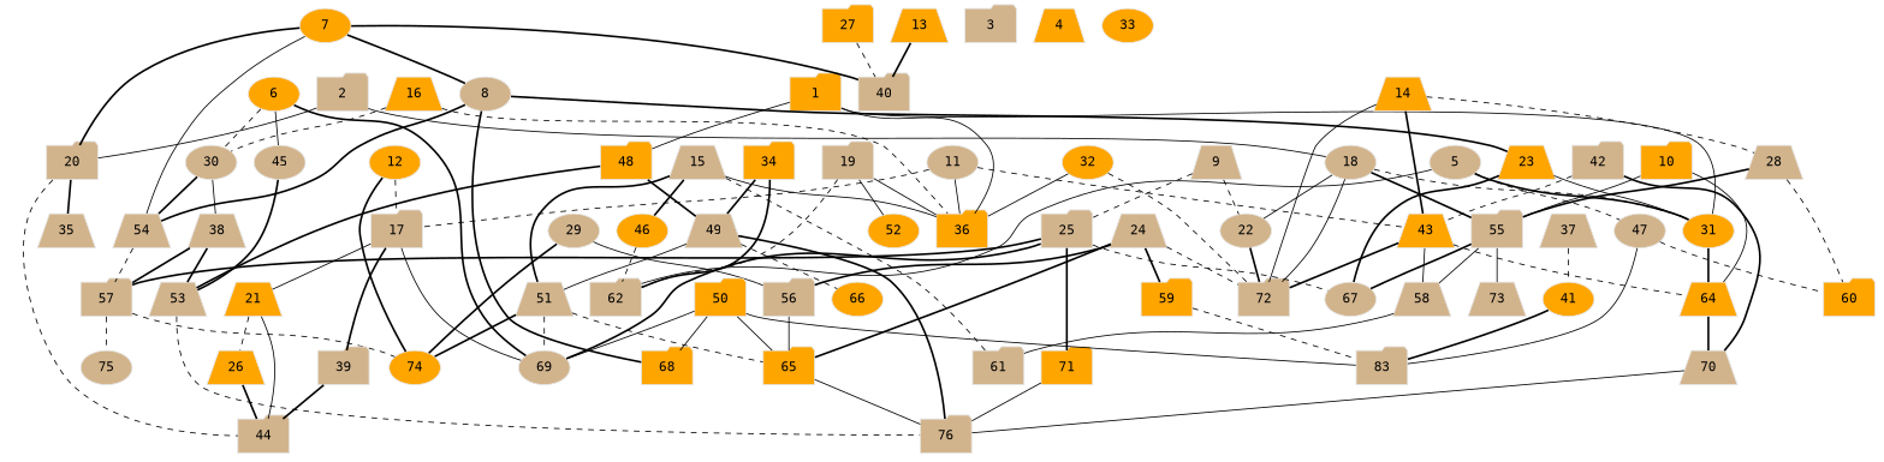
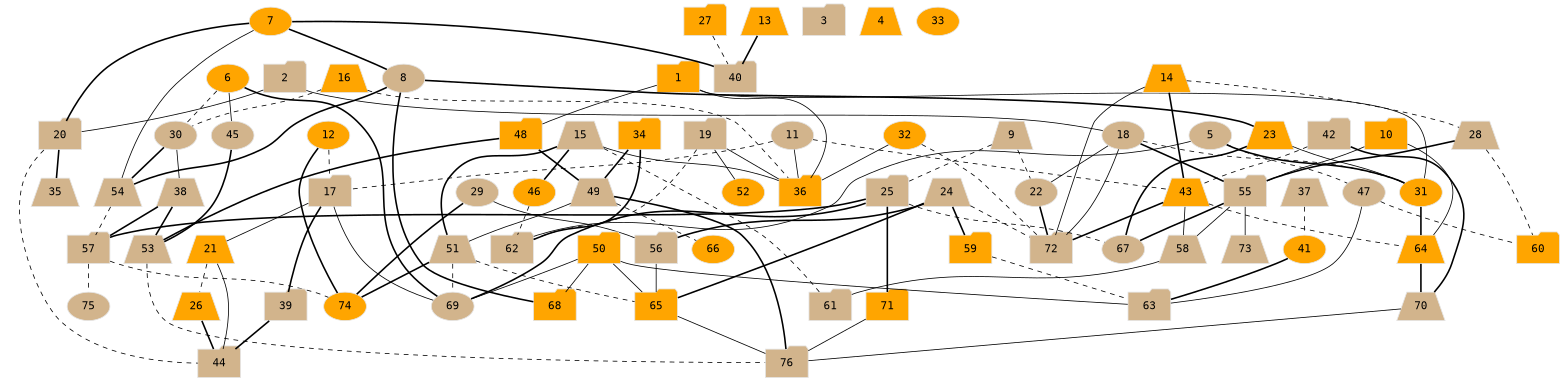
  graph {
    fontname="DejaVu Sans Mono"
    node [color=gray90 fillcolor=tan fontname="DejaVu Sans Mono" shape=folder style=filled]
    edge [fontname="DejaVu Sans Mono" style=bold]
    1 [fillcolor=orange]
    31 [fillcolor=orange shape=ellipse]
    36 [fillcolor=orange]
    48 [fillcolor=orange]
    64 [fillcolor=orange shape=trapezium]
    49 [shape=trapezium]
    53 [shape=trapezium]
    18 [shape=ellipse]
    2
    20
    22 [shape=ellipse]
    55
    72
    35 [shape=trapezium]
    44
    3
    4 [fillcolor=orange shape=trapezium]
    5 [shape=ellipse]
    47 [shape=ellipse]
    62
    60 [fillcolor=orange]
-   63 [label=83]
+   63
    6 [fillcolor=orange shape=ellipse]
    30 [shape=ellipse]
    45 [shape=ellipse]
    69 [shape=ellipse]
    54 [shape=trapezium]
    38 [shape=trapezium]
    7 [fillcolor=orange shape=ellipse]
    8 [shape=ellipse]
    40
    23 [fillcolor=orange shape=trapezium]
    68 [fillcolor=orange]
    57
    67 [shape=ellipse]
    9 [shape=trapezium]
    25
    71 [fillcolor=orange]
    10 [fillcolor=orange]
    58 [shape=trapezium]
    73 [shape=trapezium]
    11 [shape=ellipse]
    17
    43 [fillcolor=orange shape=trapezium]
    21 [fillcolor=orange shape=trapezium]
    39
    12 [fillcolor=orange shape=ellipse]
    74 [fillcolor=orange shape=ellipse]
    13 [fillcolor=orange shape=trapezium]
    14 [fillcolor=orange shape=trapezium]
    28 [shape=trapezium]
    15 [shape=trapezium]
    46 [fillcolor=orange shape=ellipse]
    51 [shape=trapezium]
    61
    65 [fillcolor=orange]
    16 [fillcolor=orange shape=trapezium]
    26 [fillcolor=orange shape=trapezium]
    19
    52 [fillcolor=orange shape=ellipse]
    24 [shape=trapezium]
    56
    59 [fillcolor=orange]
    76
    75 [shape=ellipse]
    27 [fillcolor=orange]
    29 [shape=ellipse]
    70 [shape=trapezium]
    32 [fillcolor=orange shape=ellipse]
    33 [fillcolor=orange shape=ellipse]
    34 [fillcolor=orange]
    66 [fillcolor=orange shape=ellipse]
    37 [shape=trapezium]
    41 [fillcolor=orange shape=ellipse]
    42
    50 [fillcolor=orange]
    1 -- 31 [style=solid]
    1 -- 36 [style=solid]
    1 -- 48 [style=solid]
    31 -- 64
    48 -- 49
    48 -- 53
    64 -- 70
    49 -- 51 [style=solid]
    49 -- 76
    49 -- 66 [style=dashed]
    53 -- 76 [style=dashed]
    18 -- 31 [style=dashed]
    18 -- 22 [style=solid]
    18 -- 55
    18 -- 72 [style=solid]
    2 -- 18 [style=solid]
    2 -- 20 [style=solid]
    20 -- 35
    20 -- 44 [style=dashed]
    22 -- 72
    55 -- 67
    55 -- 58 [style=solid]
    55 -- 73 [style=solid]
    5 -- 31
    5 -- 47 [style=dashed]
    5 -- 62 [style=solid]
    47 -- 60 [style=dashed]
    47 -- 63 [style=solid]
    6 -- 30 [style=dashed]
    6 -- 45 [style=solid]
    6 -- 69
    30 -- 54
    30 -- 38 [style=solid]
    45 -- 53
    54 -- 57 [style=dashed]
    38 -- 53
    38 -- 57
    7 -- 20
    7 -- 54 [style=solid]
    7 -- 8
    7 -- 40
    8 -- 54
    8 -- 23
    8 -- 68
    23 -- 31 [style=solid]
    23 -- 67
    57 -- 74 [style=dashed]
    57 -- 75 [style=dashed]
    9 -- 22 [style=dashed]
    9 -- 25 [style=dashed]
    25 -- 69
    25 -- 57
    25 -- 67 [style=dashed]
    25 -- 71
    71 -- 76 [style=solid]
    10 -- 64 [style=solid]
    10 -- 55 [style=solid]
    58 -- 61 [style=solid]
    11 -- 36 [style=solid]
    11 -- 17 [style=dashed]
    11 -- 43 [style=dashed]
    17 -- 69 [style=solid]
    17 -- 21 [style=solid]
    17 -- 39
    43 -- 64 [style=dashed]
    43 -- 72
    43 -- 58 [style=solid]
    21 -- 44 [style=solid]
    21 -- 26 [style=dashed]
    39 -- 44
    12 -- 17 [style=dashed]
    12 -- 74
    13 -- 40
    14 -- 72 [style=solid]
    14 -- 43
    14 -- 28 [style=dashed]
    28 -- 55
    28 -- 60 [style=dashed]
    15 -- 36 [style=solid]
    15 -- 46
    15 -- 51
    15 -- 61 [style=dashed]
    46 -- 62 [style=dashed]
    51 -- 69 [style=dashed]
    51 -- 74
    51 -- 65 [style=dashed]
    65 -- 76 [style=solid]
    16 -- 36 [style=dashed]
    16 -- 30 [style=dashed]
    26 -- 44
    19 -- 36 [style=solid]
    19 -- 62 [style=dashed]
    19 -- 52 [style=solid]
    24 -- 72 [style=dashed]
    24 -- 65
    24 -- 56
    24 -- 59
    56 -- 65 [style=solid]
    59 -- 63 [style=dashed]
    27 -- 40 [style=dashed]
    29 -- 74
    29 -- 56 [style=solid]
    70 -- 76 [style=solid]
    32 -- 36 [style=solid]
    32 -- 72 [style=dashed]
    34 -- 49
    34 -- 62
    37 -- 41 [style=dashed]
    41 -- 63
    42 -- 43 [style=dashed]
    42 -- 70
    50 -- 63 [style=solid]
    50 -- 69 [style=solid]
    50 -- 68 [style=solid]
    50 -- 65 [style=solid]
  }
